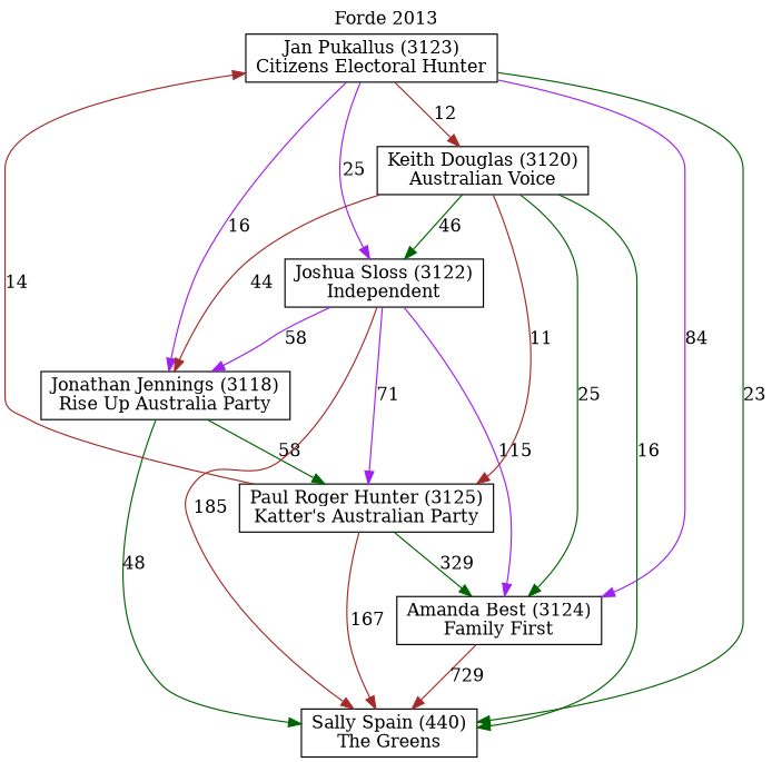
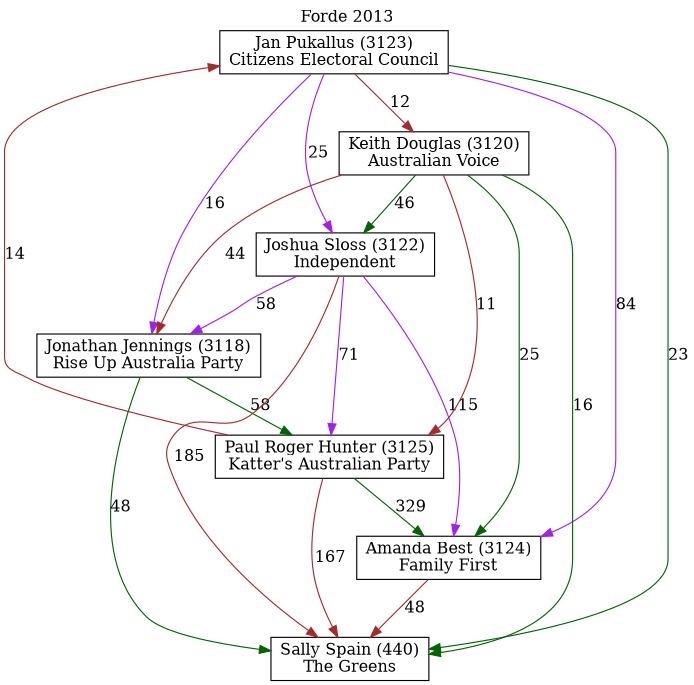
  digraph {
    label="Forde 2013"
    labelloc=t
    mclimit=10
    node [shape=box]
    edge [color=brown]
    n1 [label="Amanda Best (3124)\nFamily First"]
    n2 [label="Sally Spain (440)\nThe Greens"]
-   n3 [label="Jan Pukallus (3123)\nCitizens Electoral Hunter"]
+   n3 [label="Jan Pukallus (3123)\nCitizens Electoral Council"]
    n4 [label="Jonathan Jennings (3118)\nRise Up Australia Party"]
    n5 [label="Joshua Sloss (3122)\nIndependent"]
    n6 [label="Keith Douglas (3120)\nAustralian Voice"]
    n7 [label="Paul Roger Hunter (3125)\nKatter's Australian Party"]
-   n1 -> n2 [label=729]
+   n1 -> n2 [label=48]
    n3 -> n1 [color=purple label=84]
    n3 -> n2 [color=darkgreen label=23]
    n3 -> n4 [color=purple label=16]
    n3 -> n5 [color=purple label=25]
    n3 -> n6 [label=12]
    n4 -> n2 [color=darkgreen label=48]
    n4 -> n7 [color=darkgreen label=58]
    n5 -> n1 [color=purple label=115]
    n5 -> n2 [label=185]
    n5 -> n4 [color=purple label=58]
    n5 -> n7 [color=purple label=71]
    n6 -> n1 [color=darkgreen label=25]
    n6 -> n2 [color=darkgreen label=16]
    n6 -> n4 [label=44]
    n6 -> n5 [color=darkgreen label=46]
    n6 -> n7 [label=11]
    n7 -> n1 [color=darkgreen label=329]
    n7 -> n2 [label=167]
    n7 -> n3 [label=14]
  }
